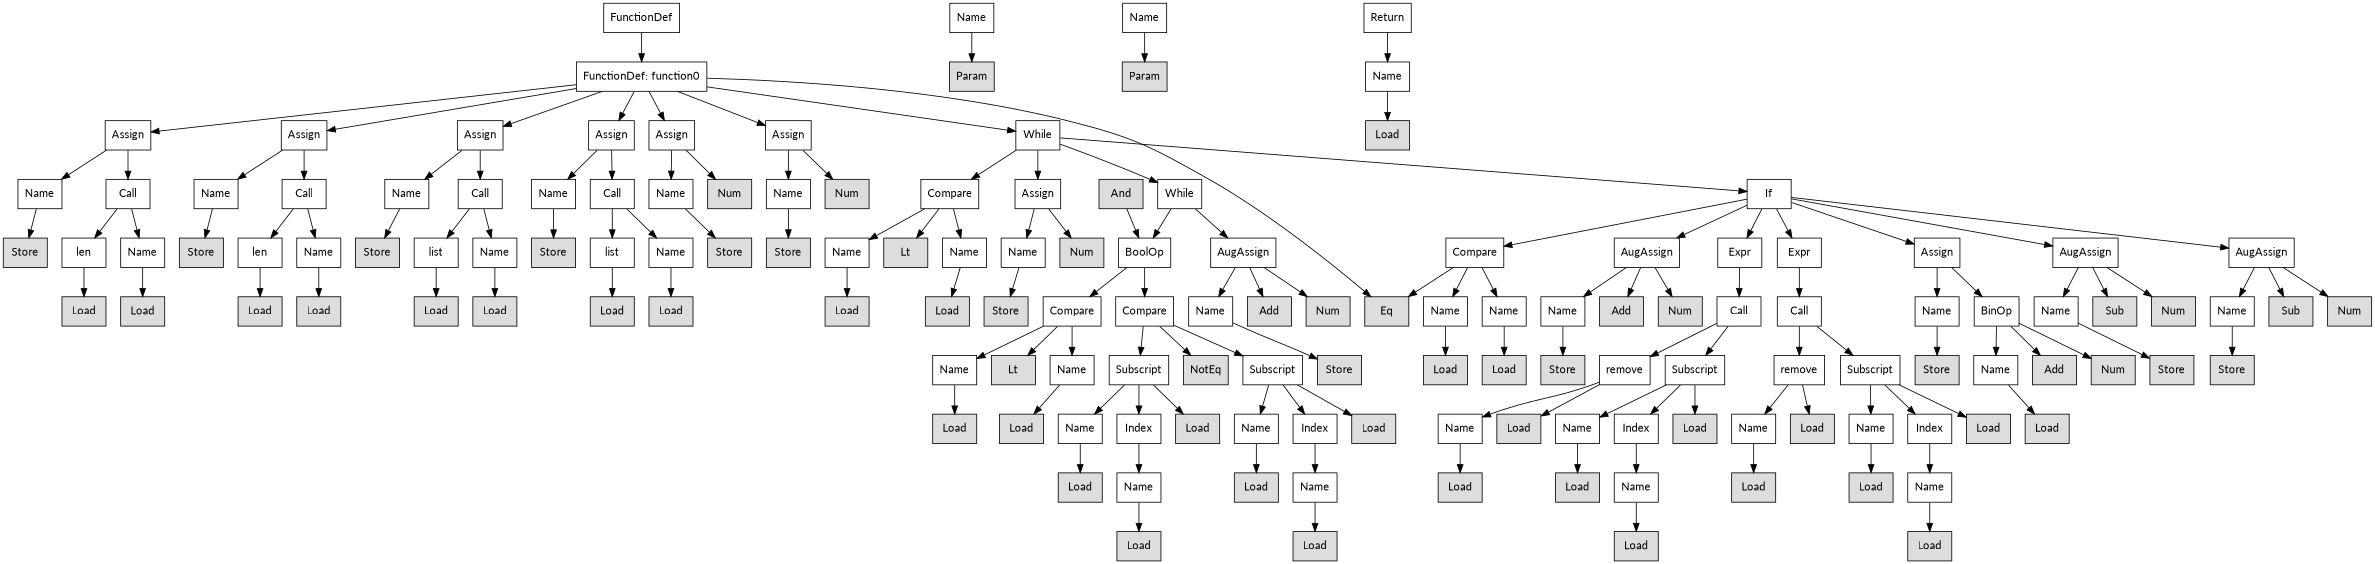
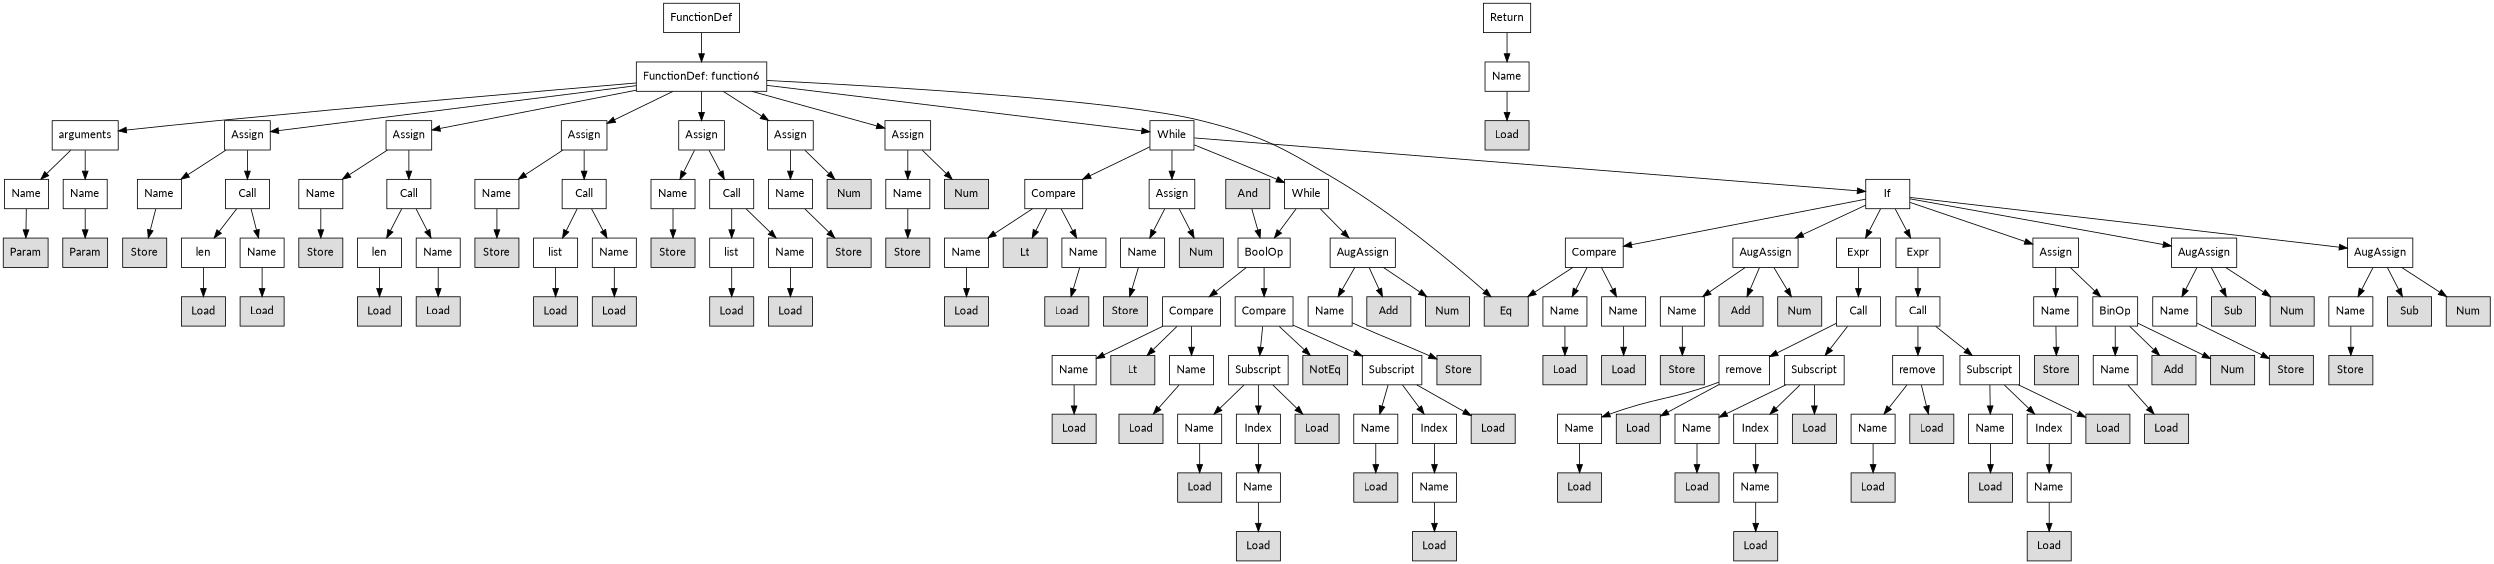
  digraph {
    fontname=Lato
    node [fontname=Lato shape=rect]
    edge [fontname=Lato]
    n1 [label=FunctionDef]
-   n2 [label="FunctionDef: function0"]
+   n2 [label="FunctionDef: function6"]
+   n3 [label=arguments]
    n4 [label=Assign]
    n5 [label=Assign]
    n6 [label=Assign]
    n7 [label=Assign]
    n8 [label=Assign]
    n9 [label=Assign]
    n10 [label=While]
    n11 [fillcolor="#dddddd" label=Eq style=filled]
    n12 [label=Name]
    n13 [label=Name]
    n14 [label=Name]
    n15 [label=Call]
    n16 [label=Name]
    n17 [label=Call]
    n18 [label=Name]
    n19 [label=Call]
    n20 [label=Name]
    n21 [label=Call]
    n22 [label=Name]
    n23 [fillcolor="#dddddd" label=Num style=filled]
    n24 [label=Name]
    n25 [fillcolor="#dddddd" label=Num style=filled]
    n26 [label=Compare]
    n27 [label=Assign]
    n28 [label=While]
    n29 [label=If]
    n30 [label=Return]
    n31 [label=Name]
    n32 [fillcolor="#dddddd" label=Param style=filled]
    n33 [fillcolor="#dddddd" label=Param style=filled]
    n34 [fillcolor="#dddddd" label=Store style=filled]
    n35 [label=len]
    n36 [label=Name]
    n37 [fillcolor="#dddddd" label=Store style=filled]
    n38 [label=len]
    n39 [label=Name]
    n40 [fillcolor="#dddddd" label=Store style=filled]
    n41 [label=list]
    n42 [label=Name]
    n43 [fillcolor="#dddddd" label=Store style=filled]
    n44 [label=list]
    n45 [label=Name]
    n46 [fillcolor="#dddddd" label=Store style=filled]
    n47 [fillcolor="#dddddd" label=Store style=filled]
    n48 [label=Name]
    n49 [fillcolor="#dddddd" label=Lt style=filled]
    n50 [label=Name]
    n51 [label=Name]
    n52 [fillcolor="#dddddd" label=Num style=filled]
    n53 [label=BoolOp]
    n54 [label=AugAssign]
    n55 [label=Compare]
    n56 [label=AugAssign]
    n57 [label=Expr]
    n58 [label=Expr]
    n59 [label=Assign]
    n60 [label=AugAssign]
    n61 [label=AugAssign]
    n62 [fillcolor="#dddddd" label=Load style=filled]
    n63 [fillcolor="#dddddd" label=Load style=filled]
    n64 [fillcolor="#dddddd" label=Load style=filled]
    n65 [fillcolor="#dddddd" label=Load style=filled]
    n66 [fillcolor="#dddddd" label=Load style=filled]
    n67 [fillcolor="#dddddd" label=Load style=filled]
    n68 [fillcolor="#dddddd" label=Load style=filled]
    n69 [fillcolor="#dddddd" label=Load style=filled]
    n70 [fillcolor="#dddddd" label=Load style=filled]
    n71 [fillcolor="#dddddd" label=Load style=filled]
    n72 [fillcolor="#dddddd" label=Load style=filled]
    n73 [fillcolor="#dddddd" label=Store style=filled]
    n74 [label=Compare]
    n75 [label=Compare]
    n76 [label=Name]
    n77 [fillcolor="#dddddd" label=Add style=filled]
    n78 [fillcolor="#dddddd" label=Num style=filled]
    n79 [label=Name]
    n80 [label=Name]
    n81 [label=Name]
    n82 [fillcolor="#dddddd" label=Add style=filled]
    n83 [fillcolor="#dddddd" label=Num style=filled]
    n84 [label=Call]
    n85 [label=Call]
    n86 [label=Name]
    n87 [label=BinOp]
    n88 [label=Name]
    n89 [fillcolor="#dddddd" label=Sub style=filled]
    n90 [fillcolor="#dddddd" label=Num style=filled]
    n91 [label=Name]
    n92 [fillcolor="#dddddd" label=Sub style=filled]
    n93 [fillcolor="#dddddd" label=Num style=filled]
    n94 [fillcolor="#dddddd" label=And style=filled]
    n95 [label=Name]
    n96 [fillcolor="#dddddd" label=Lt style=filled]
    n97 [label=Name]
    n98 [label=Subscript]
    n99 [fillcolor="#dddddd" label=NotEq style=filled]
    n100 [label=Subscript]
    n101 [fillcolor="#dddddd" label=Store style=filled]
    n102 [fillcolor="#dddddd" label=Load style=filled]
    n103 [fillcolor="#dddddd" label=Load style=filled]
    n104 [fillcolor="#dddddd" label=Store style=filled]
    n105 [label=remove]
    n106 [label=Subscript]
    n107 [label=remove]
    n108 [label=Subscript]
    n109 [fillcolor="#dddddd" label=Store style=filled]
    n110 [label=Name]
    n111 [fillcolor="#dddddd" label=Add style=filled]
    n112 [fillcolor="#dddddd" label=Num style=filled]
    n113 [fillcolor="#dddddd" label=Store style=filled]
    n114 [fillcolor="#dddddd" label=Store style=filled]
    n115 [fillcolor="#dddddd" label=Load style=filled]
    n116 [fillcolor="#dddddd" label=Load style=filled]
    n117 [label=Name]
    n118 [label=Index]
    n119 [fillcolor="#dddddd" label=Load style=filled]
    n120 [label=Name]
    n121 [label=Index]
    n122 [fillcolor="#dddddd" label=Load style=filled]
    n123 [label=Name]
    n124 [fillcolor="#dddddd" label=Load style=filled]
    n125 [label=Name]
    n126 [label=Index]
    n127 [fillcolor="#dddddd" label=Load style=filled]
    n128 [label=Name]
    n129 [fillcolor="#dddddd" label=Load style=filled]
    n130 [label=Name]
    n131 [label=Index]
    n132 [fillcolor="#dddddd" label=Load style=filled]
    n133 [fillcolor="#dddddd" label=Load style=filled]
    n134 [fillcolor="#dddddd" label=Load style=filled]
    n135 [label=Name]
    n136 [fillcolor="#dddddd" label=Load style=filled]
    n137 [label=Name]
    n138 [fillcolor="#dddddd" label=Load style=filled]
    n139 [fillcolor="#dddddd" label=Load style=filled]
    n140 [label=Name]
    n141 [fillcolor="#dddddd" label=Load style=filled]
    n142 [fillcolor="#dddddd" label=Load style=filled]
    n143 [label=Name]
    n144 [fillcolor="#dddddd" label=Load style=filled]
    n145 [fillcolor="#dddddd" label=Load style=filled]
    n146 [fillcolor="#dddddd" label=Load style=filled]
    n147 [fillcolor="#dddddd" label=Load style=filled]
    n1 -> n2
+   n2 -> n3
    n2 -> n4
    n2 -> n5
    n2 -> n6
    n2 -> n7
    n2 -> n8
    n2 -> n9
    n2 -> n10
    n2 -> n11
+   n3 -> n12
+   n3 -> n13
    n4 -> n14
    n4 -> n15
    n5 -> n16
    n5 -> n17
    n6 -> n18
    n6 -> n19
    n7 -> n20
    n7 -> n21
    n8 -> n22
    n8 -> n23
    n9 -> n24
    n9 -> n25
    n10 -> n26
    n10 -> n27
    n10 -> n28
    n10 -> n29
    n12 -> n32
    n13 -> n33
    n14 -> n34
    n15 -> n35
    n15 -> n36
    n16 -> n37
    n17 -> n38
    n17 -> n39
    n18 -> n40
    n19 -> n41
    n19 -> n42
    n20 -> n43
    n21 -> n44
    n21 -> n45
    n22 -> n46
    n24 -> n47
    n26 -> n48
    n26 -> n49
    n26 -> n50
    n27 -> n51
    n27 -> n52
    n28 -> n53
    n28 -> n54
    n29 -> n55
    n29 -> n56
    n29 -> n57
    n29 -> n58
    n29 -> n59
    n29 -> n60
    n29 -> n61
    n30 -> n31
    n31 -> n62
    n35 -> n63
    n36 -> n64
    n38 -> n65
    n39 -> n66
    n41 -> n67
    n42 -> n68
    n44 -> n69
    n45 -> n70
    n48 -> n71
    n50 -> n72
    n51 -> n73
    n53 -> n74
    n53 -> n75
    n54 -> n76
    n54 -> n77
    n54 -> n78
    n55 -> n11
    n55 -> n79
    n55 -> n80
    n56 -> n81
    n56 -> n82
    n56 -> n83
    n57 -> n84
    n58 -> n85
    n59 -> n86
    n59 -> n87
    n60 -> n88
    n60 -> n89
    n60 -> n90
    n61 -> n91
    n61 -> n92
    n61 -> n93
    n74 -> n95
    n74 -> n96
    n74 -> n97
    n75 -> n98
    n75 -> n99
    n75 -> n100
    n76 -> n101
    n79 -> n102
    n80 -> n103
    n81 -> n104
    n84 -> n105
    n84 -> n106
    n85 -> n107
    n85 -> n108
    n86 -> n109
    n87 -> n110
    n87 -> n111
    n87 -> n112
    n88 -> n113
    n91 -> n114
    n94 -> n53
    n95 -> n115
    n97 -> n116
    n98 -> n117
    n98 -> n118
    n98 -> n119
    n100 -> n120
    n100 -> n121
    n100 -> n122
    n105 -> n123
    n105 -> n124
    n106 -> n125
    n106 -> n126
    n106 -> n127
    n107 -> n128
    n107 -> n129
    n108 -> n130
    n108 -> n131
    n108 -> n132
    n110 -> n133
    n117 -> n134
    n118 -> n135
    n120 -> n136
    n121 -> n137
    n123 -> n138
    n125 -> n139
    n126 -> n140
    n128 -> n141
    n130 -> n142
    n131 -> n143
    n135 -> n144
    n137 -> n145
    n140 -> n146
    n143 -> n147
  }
